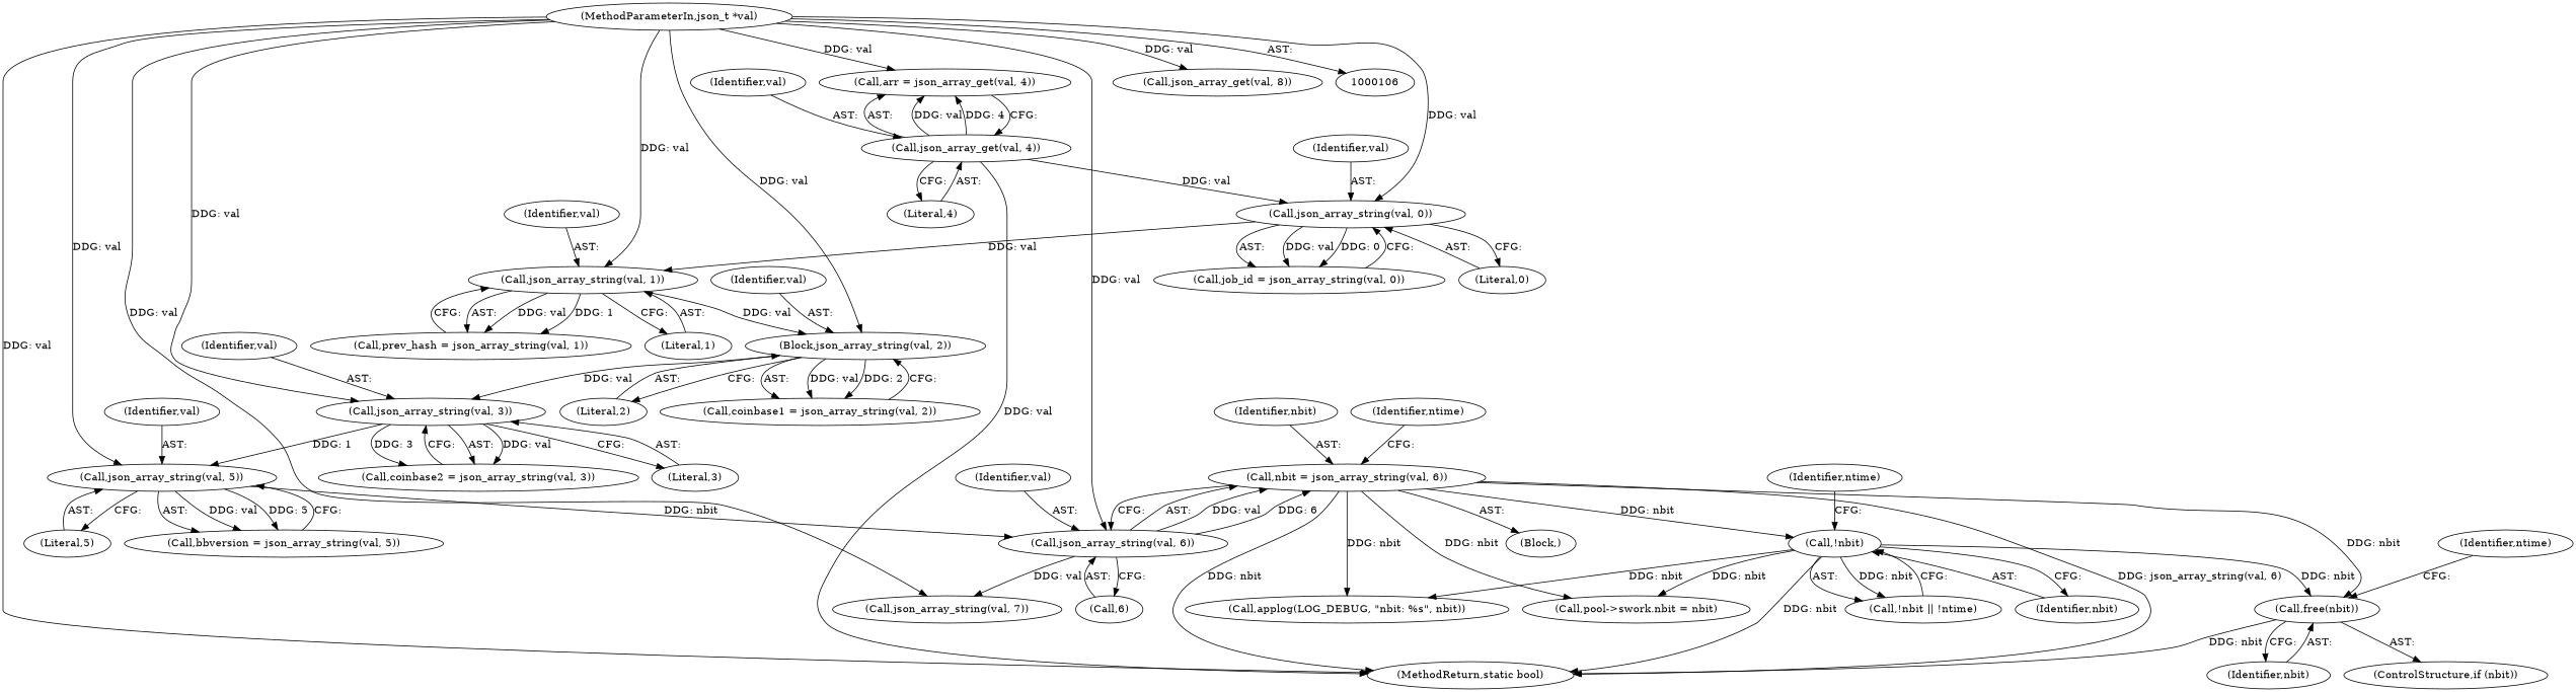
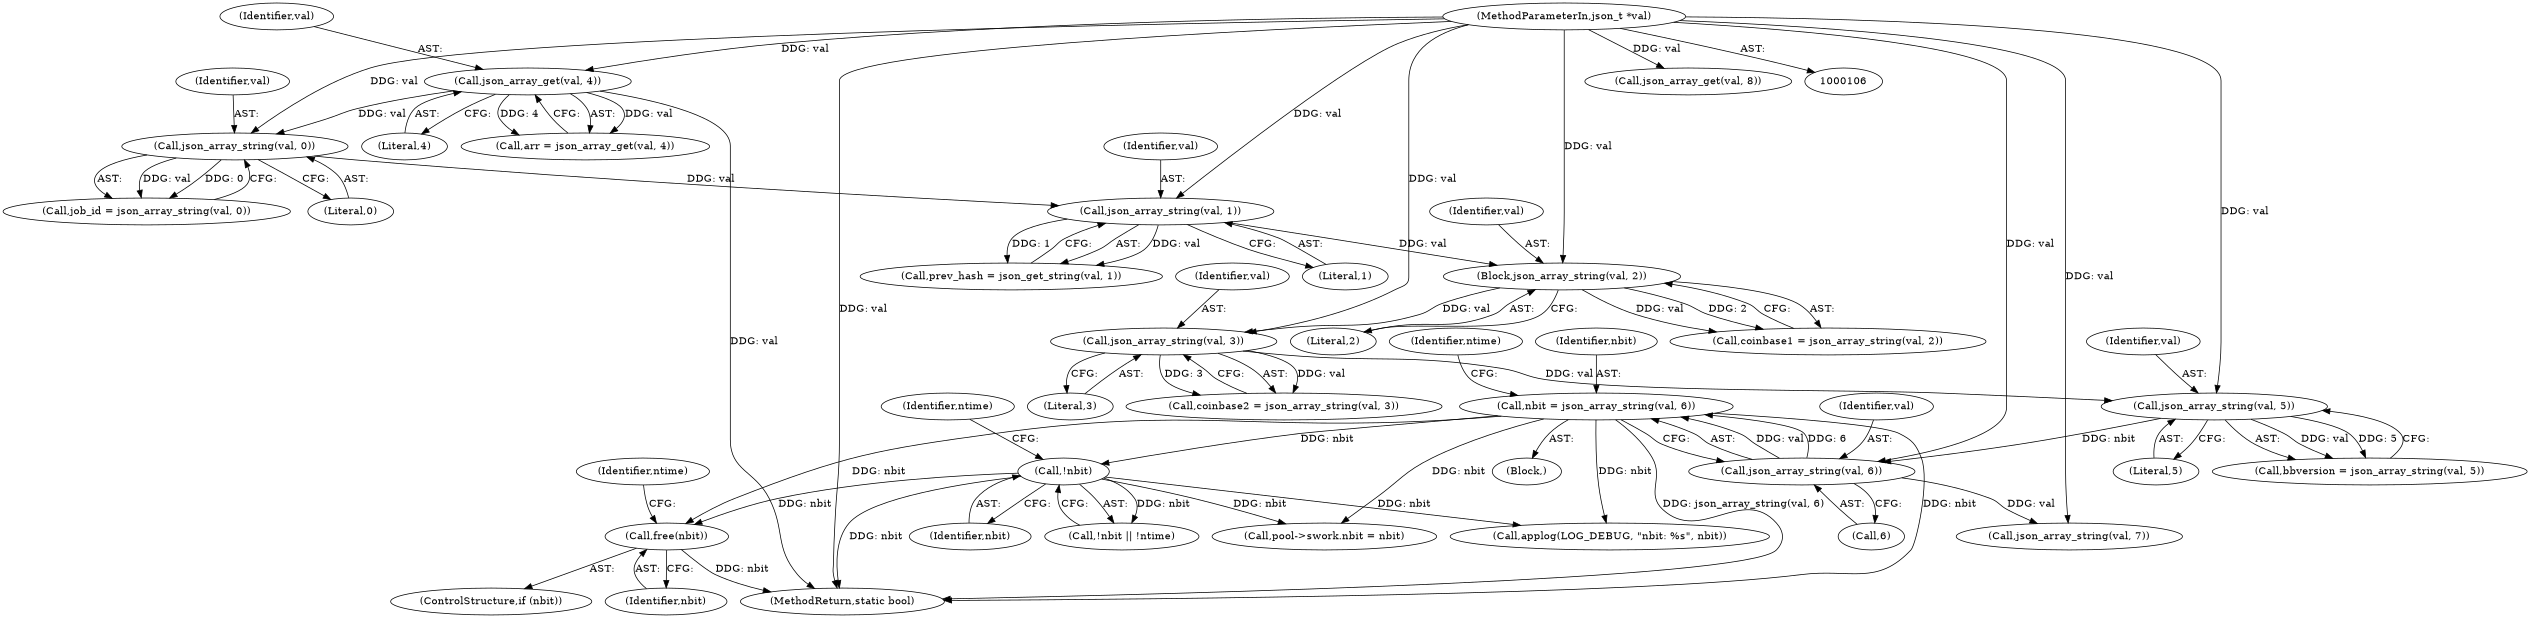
  digraph {
    n1 [label="(Call,free(nbit))"]
    n2 [label="(Identifier,nbit)"]
    n3 [label="(ControlStructure,if (nbit))"]
    n4 [label="(MethodReturn,static bool)"]
    n5 [label="(Call,!nbit)"]
    n6 [label="(Call,!nbit || !ntime)"]
    n7 [label="(Call,applog(LOG_DEBUG, \"nbit: %s\", nbit))"]
    n8 [label="(Call,pool->swork.nbit = nbit)"]
    n9 [label="(Identifier,nbit)"]
    n10 [label="(Call,nbit = json_array_string(val, 6))"]
    n11 [label="(Call,json_array_string(val, 6))"]
    n12 [label="(Block,)"]
    n13 [label="(Call,json_array_string(val, 7))"]
    n14 [label="(Call,6)"]
    n15 [label="(Call,json_array_string(val, 5))"]
    n16 [label="(Call,bbversion = json_array_string(val, 5))"]
    n17 [label="(Literal,5)"]
    n18 [label="(Call,json_array_string(val, 3))"]
    n19 [label="(Call,coinbase2 = json_array_string(val, 3))"]
    n20 [label="(Literal,3)"]
    n21 [label="(Block,json_array_string(val, 2))"]
    n22 [label="(Literal,2)"]
    n23 [label="(Call,coinbase1 = json_array_string(val, 2))"]
    n24 [label="(Call,json_array_string(val, 1))"]
-   n25 [label="(Call,prev_hash = json_array_string(val, 1))"]
+   n25 [label="(Call,prev_hash = json_get_string(val, 1))"]
    n26 [label="(Literal,1)"]
    n27 [label="(Call,json_array_string(val, 0))"]
    n28 [label="(Call,job_id = json_array_string(val, 0))"]
    n29 [label="(Literal,0)"]
    n30 [label="(Call,json_array_get(val, 4))"]
    n31 [label="(Literal,4)"]
    n32 [label="(Call,arr = json_array_get(val, 4))"]
    n33 [label="(MethodParameterIn,json_t *val)"]
    n34 [label="(Call,json_array_get(val, 8))"]
    1000106
    n36 [label="(Identifier,val)"]
    n37 [label="(Identifier,ntime)"]
    n38 [label="(Identifier,ntime)"]
    n39 [label="(Identifier,nbit)"]
    n40 [label="(Identifier,val)"]
    n41 [label="(Identifier,val)"]
    n42 [label="(Identifier,ntime)"]
    n43 [label="(Identifier,val)"]
    n44 [label="(Identifier,val)"]
    n45 [label="(Identifier,val)"]
    n46 [label="(Identifier,val)"]
    n1 -> n2 [label="CFG: "]
    n1 -> n3 [label="AST: "]
    n1 -> n4 [label="DDG: nbit"]
    n2 -> n1 [label="AST: "]
    n5 -> n1 [label="DDG: nbit"]
    n5 -> n4 [label="DDG: nbit"]
    n5 -> n6 [label="AST: "]
    n5 -> n6 [label="DDG: nbit"]
    n5 -> n7 [label="DDG: nbit"]
    n5 -> n8 [label="DDG: nbit"]
    n5 -> n9 [label="CFG: "]
    n6 -> n5 [label="CFG: "]
    n9 -> n5 [label="AST: "]
    n10 -> n1 [label="DDG: nbit"]
    n10 -> n4 [label="DDG: nbit"]
    n10 -> n4 [label="DDG: json_array_string(val, 6)"]
    n10 -> n5 [label="DDG: nbit"]
    n10 -> n7 [label="DDG: nbit"]
    n10 -> n8 [label="DDG: nbit"]
    n10 -> n11 [label="CFG: "]
    n10 -> n12 [label="AST: "]
    n11 -> n10 [label="AST: "]
    n11 -> n10 [label="DDG: val"]
    n11 -> n10 [label="DDG: 6"]
    n11 -> n13 [label="DDG: val"]
    n11 -> n14 [label="CFG: "]
    n14 -> n11 [label="AST: "]
    n15 -> n11 [label="DDG: nbit"]
    n15 -> n16 [label="AST: "]
    n15 -> n16 [label="DDG: val"]
    n15 -> n16 [label="DDG: 5"]
    n15 -> n17 [label="CFG: "]
    n16 -> n15 [label="CFG: "]
    n17 -> n15 [label="AST: "]
-   n18 -> n15 [label="DDG: 1"]
+   n18 -> n15 [label="DDG: val"]
    n18 -> n19 [label="AST: "]
    n18 -> n19 [label="DDG: val"]
    n18 -> n19 [label="DDG: 3"]
    n18 -> n20 [label="CFG: "]
    n19 -> n18 [label="CFG: "]
    n20 -> n18 [label="AST: "]
    n21 -> n18 [label="DDG: val"]
    n21 -> n22 [label="CFG: "]
    n21 -> n23 [label="AST: "]
    n21 -> n23 [label="DDG: val"]
    n21 -> n23 [label="DDG: 2"]
    n22 -> n21 [label="AST: "]
    n23 -> n21 [label="CFG: "]
    n24 -> n21 [label="DDG: val"]
    n24 -> n25 [label="AST: "]
    n24 -> n25 [label="DDG: val"]
    n24 -> n25 [label="DDG: 1"]
    n24 -> n26 [label="CFG: "]
    n25 -> n24 [label="CFG: "]
    n26 -> n24 [label="AST: "]
    n27 -> n24 [label="DDG: val"]
    n27 -> n28 [label="AST: "]
    n27 -> n28 [label="DDG: val"]
    n27 -> n28 [label="DDG: 0"]
    n27 -> n29 [label="CFG: "]
    n28 -> n27 [label="CFG: "]
    n29 -> n27 [label="AST: "]
    n30 -> n4 [label="DDG: val"]
    n30 -> n27 [label="DDG: val"]
    n30 -> n31 [label="CFG: "]
    n30 -> n32 [label="AST: "]
    n30 -> n32 [label="DDG: val"]
    n30 -> n32 [label="DDG: 4"]
    n31 -> n30 [label="AST: "]
    n32 -> n30 [label="CFG: "]
    n33 -> n4 [label="DDG: val"]
    n33 -> n11 [label="DDG: val"]
    n33 -> n13 [label="DDG: val"]
    n33 -> n15 [label="DDG: val"]
    n33 -> n18 [label="DDG: val"]
    n33 -> n21 [label="DDG: val"]
    n33 -> n24 [label="DDG: val"]
    n33 -> n27 [label="DDG: val"]
-   n33 -> n32 [label="DDG: val"]
+   n33 -> n30 [label="DDG: val"]
    n33 -> n34 [label="DDG: val"]
    n33 -> 1000106 [label="AST: "]
    n36 -> n11 [label="AST: "]
    n37 -> n1 [label="CFG: "]
    n38 -> n10 [label="CFG: "]
    n39 -> n10 [label="AST: "]
    n40 -> n15 [label="AST: "]
    n41 -> n18 [label="AST: "]
    n42 -> n5 [label="CFG: "]
    n43 -> n21 [label="AST: "]
    n44 -> n27 [label="AST: "]
    n45 -> n24 [label="AST: "]
    n46 -> n30 [label="AST: "]
  }
